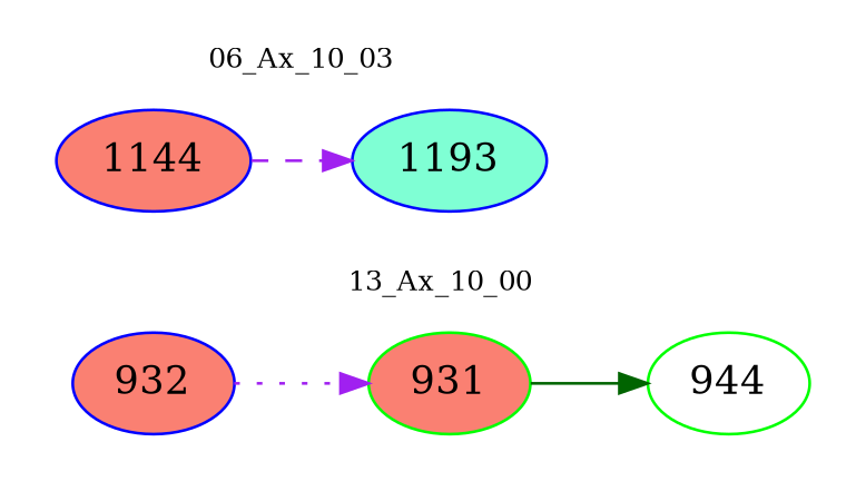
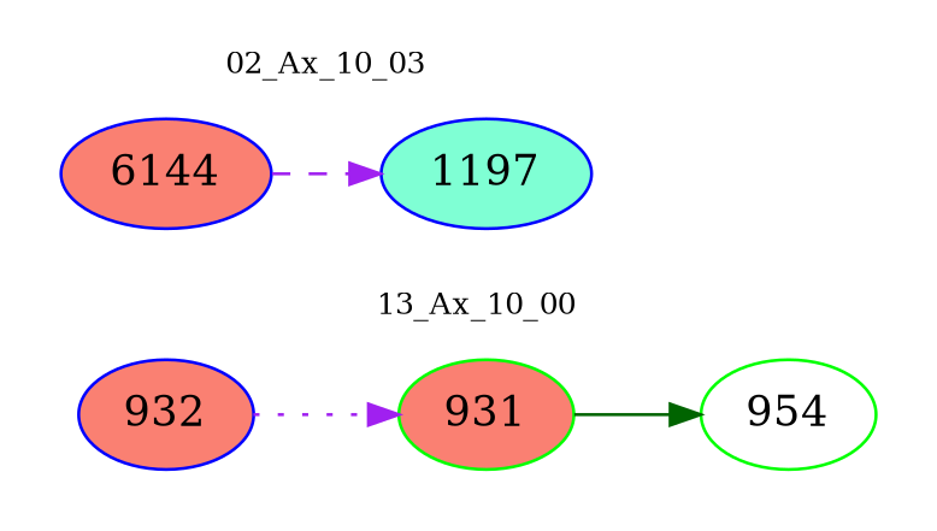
  digraph {
    rankdir=LR
    node [color=blue fillcolor=salmon style=filled]
    edge [color=purple]
    n1 [label=932]
    n2 [color=green label=931]
-   n3 [color=green fillcolor=white label=944]
-   n4 [label=1144]
-   n5 [fillcolor=aquamarine label=1193]
+   n3 [color=green fillcolor=white label=954]
+   n4 [label=6144]
+   n5 [fillcolor=aquamarine label=1197]
    subgraph cluster_1 {
      color=white
      fontsize=10
      label="13_Ax_10_00"
      n1
      n2
      n3
    }
    subgraph cluster_2 {
      color=white
      fontsize=10
-     label="06_Ax_10_03"
+     label="02_Ax_10_03"
      n4
      n5
    }
    n1 -> n2 [style=dotted]
    n2 -> n3 [color=darkgreen style=solid]
    n4 -> n5 [style=dashed]
  }
